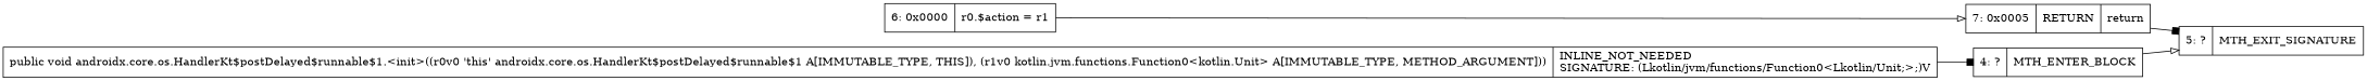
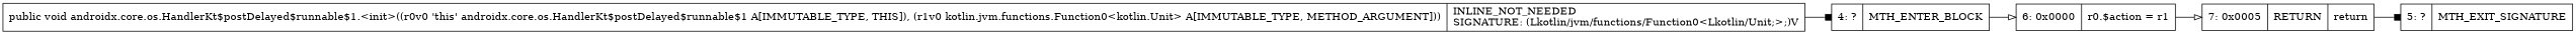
  digraph {
    rankdir=LR
    node [shape=record]
    edge [arrowhead=onormal]
    n1 [label="{4\:\ ?|MTH_ENTER_BLOCK\l}"]
    n2 [label="{6\:\ 0x0000|r0.$action = r1\l}"]
    n3 [label="{7\:\ 0x0005|RETURN\l|return\l}"]
    n4 [label="{5\:\ ?|MTH_EXIT_SIGNATURE\l}"]
    n5 [label="{public void androidx.core.os.HandlerKt$postDelayed$runnable$1.\<init\>((r0v0 'this' androidx.core.os.HandlerKt$postDelayed$runnable$1 A[IMMUTABLE_TYPE, THIS]), (r1v0 kotlin.jvm.functions.Function0\<kotlin.Unit\> A[IMMUTABLE_TYPE, METHOD_ARGUMENT]))  | INLINE_NOT_NEEDED\lSIGNATURE: (Lkotlin\/jvm\/functions\/Function0\<Lkotlin\/Unit;\>;)V\l}"]
-   n1 -> n4
+   n1 -> n2
    n2 -> n3
    n3 -> n4 [arrowhead=box]
    n5 -> n1 [arrowhead=box]
  }
